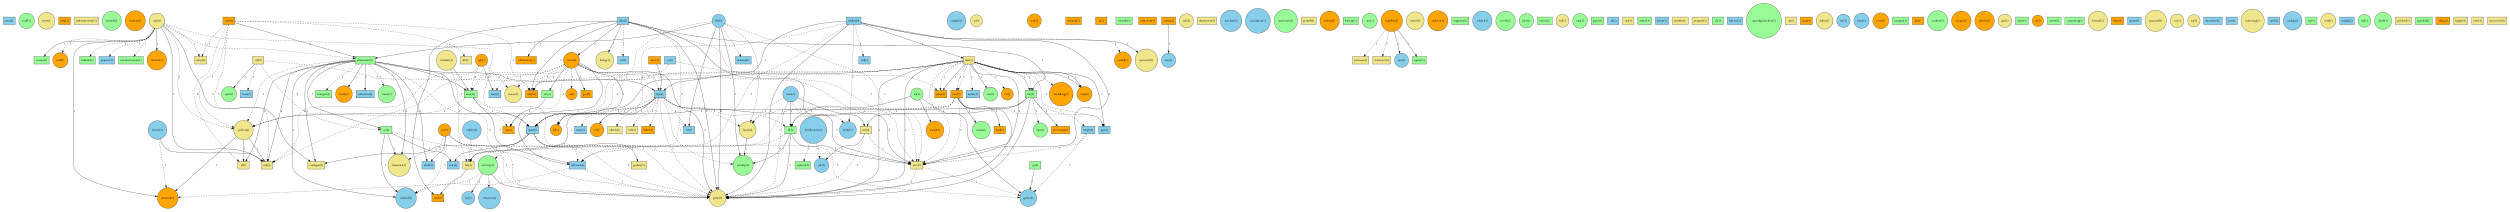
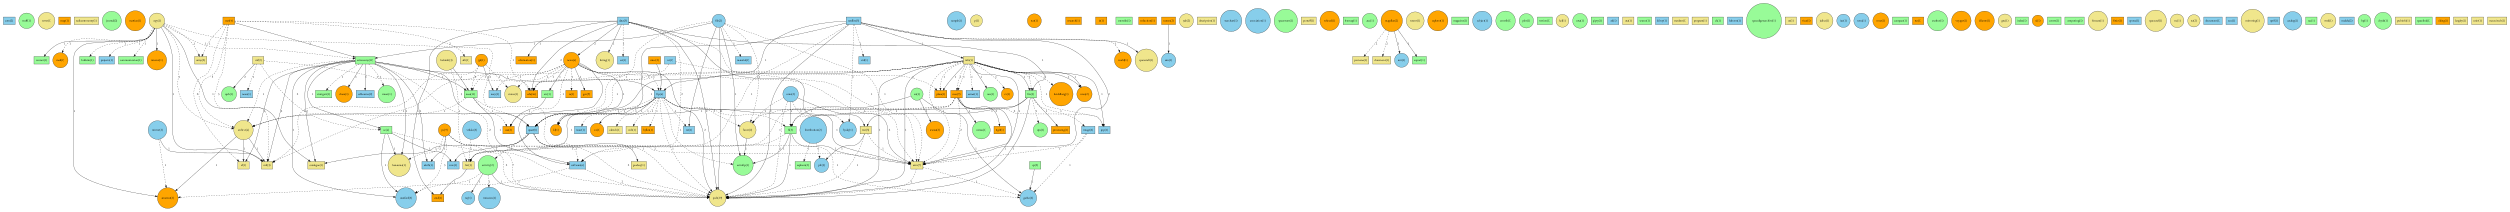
  digraph {
    fontname="EB Garamond"
    node [fillcolor=skyblue fontname="EB Garamond" shape=box style=filled]
    edge [fontname="EB Garamond" style=dashed]
    n1 [label="com(2)"]
    n2 [fillcolor=palegreen label="stuff(1)" shape=circle]
    n3 [fillcolor=khaki label="server(1)" shape=circle]
    n4 [fillcolor=orange label="map(1)"]
    n5 [fillcolor=khaki label="radioastronomy(1)"]
    n6 [fillcolor=palegreen label="journal(2)" shape=circle]
    n7 [fillcolor=orange label="martian(1)" shape=circle]
    n8 [fillcolor=khaki label="copy(1)" shape=circle]
    n9 [fillcolor=khaki label="army(2)"]
    n10 [fillcolor=palegreen label="contact(1)"]
    n11 [fillcolor=orange label="mail(2)" shape=circle]
    n12 [fillcolor=palegreen label="bulletin(1)"]
    n13 [label="projects(1)"]
    n14 [fillcolor=palegreen label="astronomy(12)"]
    n15 [fillcolor=palegreen label="communication(1)"]
    n16 [fillcolor=orange label="interest(1)" shape=circle]
    n17 [label="space(8)"]
    n18 [fillcolor=khaki label="catalogue(1)"]
    n19 [fillcolor=khaki label="archive(4)" shape=circle]
    n20 [fillcolor=orange label="amateur(2)" shape=circle]
    n21 [fillcolor=khaki label="mil(3)"]
    n22 [fillcolor=khaki label="pub(29)" shape=circle]
    n23 [label="ftp(4)"]
    n24 [fillcolor=khaki label="af(1)"]
    n25 [fillcolor=palegreen label="nasa(11)"]
    n26 [fillcolor=palegreen label="ac(4)"]
    n27 [fillcolor=orange label="chara(1)" shape=circle]
    n28 [label="solbourne(2)"]
    n29 [fillcolor=palegreen label="vmars(1)" shape=circle]
    n30 [fillcolor=palegreen label="stuttgart(1)"]
    n31 [label="uleth(1)"]
    n32 [fillcolor=khaki label="hanauma(1)" shape=circle]
    n33 [label="stanford(3)" shape=circle]
    n34 [label="software(6)"]
    n35 [label="vuw(1)"]
    n36 [fillcolor=palegreen label="activity(2)" shape=circle]
    n37 [fillcolor=khaki label="geodesy(1)"]
    n38 [fillcolor=palegreen label="fi(3)"]
    n39 [fillcolor=khaki label="astro(7)"]
    n40 [fillcolor=palegreen label="astroftp(1)" shape=circle]
    n41 [fillcolor=khaki label="list(3)"]
    n42 [fillcolor=khaki label="funet(2)" shape=circle]
    n43 [label="txt(1)"]
    n44 [fillcolor=orange label="kl(1)" shape=circle]
    n45 [fillcolor=khaki label="cicb(1)"]
    n46 [fillcolor=orange label="hylkn(1)"]
    n47 [label="issue(1)"]
    n48 [fillcolor=orange label="cco(1)" shape=circle]
    n49 [fillcolor=khaki label="caltech(1)"]
    n50 [fillcolor=orange label="asa(2)"]
    n51 [label="emission(1)" shape=circle]
    n52 [label="ray(1)" shape=circle]
    n53 [label="sample(1)" shape=circle]
    n54 [fillcolor=khaki label="ip(1)" shape=circle]
    n55 [fillcolor=palegreen label="au(3)" shape=circle]
    n56 [fillcolor=orange label="uwasa(2)" shape=circle]
    n57 [label="garbo(2)" shape=circle]
    n58 [fillcolor=orange label="kind(1)"]
    n59 [fillcolor=orange label="star(1)" shape=circle]
    n60 [fillcolor=khaki label="info(5)"]
    n61 [label="aarnet(1)"]
    n62 [fillcolor=palegreen label="sun(1)" shape=circle]
    n63 [fillcolor=orange label="cv(1)" shape=circle]
    n64 [fillcolor=orange label="heidelberg(1)" shape=circle]
    n65 [fillcolor=orange label="edu(16)"]
    n66 [fillcolor=orange label="plaza(1)"]
    n67 [fillcolor=orange label="nrao(2)" shape=circle]
    n68 [fillcolor=orange label="mac(9)"]
    n69 [fillcolor=palegreen label="fits(3)"]
    n70 [label="app(1)"]
    n71 [fillcolor=orange label="rigel(1)"]
    n72 [fillcolor=palegreen label="utexas(1)" shape=circle]
    n73 [fillcolor=khaki label="test(3)"]
    n74 [fillcolor=palegreen label="aips(1)" shape=circle]
    n75 [fillcolor=orange label="processing(1)"]
    n76 [label="image(2)"]
    n77 [label="gsfc(3)" shape=circle]
    n78 [fillcolor=orange label="research(1)"]
    n79 [fillcolor=orange label="ie(1)"]
    n80 [fillcolor=palegreen label="asteroids(1)"]
    n81 [fillcolor=orange label="reduction(1)"]
    n82 [fillcolor=orange label="misc(2)"]
    n83 [fillcolor=orange label="sumex(2)"]
    n84 [label="aim(1)" shape=circle]
    n85 [fillcolor=khaki label="yale(2)" shape=circle]
    n86 [fillcolor=khaki label="description(1)"]
    n87 [label="starchart(1)" shape=circle]
    n88 [label="association(1)" shape=circle]
    n89 [fillcolor=palegreen label="spacewarn(1)" shape=circle]
    n90 [fillcolor=orange label="atari(4)"]
    n91 [fillcolor=khaki label="afit(1)"]
    n92 [fillcolor=khaki label="pcstuff(1)"]
    n93 [fillcolor=orange label="refused(1)" shape=circle]
    n94 [fillcolor=palegreen label="hstmap(1)"]
    n95 [label="file(2)" shape=circle]
    n96 [label="material(2)"]
    n97 [fillcolor=palegreen label="iauc(1)" shape=circle]
    n98 [fillcolor=orange label="magellan(2)" shape=circle]
    n99 [fillcolor=khaki label="pomona(1)"]
    n100 [fillcolor=khaki label="claremont(1)"]
    n101 [label="mit(1)" shape=circle]
    n102 [fillcolor=palegreen label="export(1)"]
    n103 [label="data(3)"]
    n104 [fillcolor=orange label="news(4)" shape=circle]
    n105 [label="set(1)"]
    n106 [fillcolor=orange label="information(1)"]
    n107 [fillcolor=khaki label="listing(1)" shape=circle]
-   n108 [fillcolor=orange label="ra(1)" shape=circle]
+   n108 [fillcolor=orange label="ra(1)"]
    n109 [fillcolor=orange label="gov(9)"]
    n110 [fillcolor=palegreen label="arc(3)"]
    n111 [fillcolor=khaki label="status(1)" shape=circle]
    n112 [label="navy(1)"]
    n113 [fillcolor=khaki label="rusmv(1)" shape=circle]
    n114 [fillcolor=orange label="explorer(1)" shape=circle]
    n115 [fillcolor=palegreen label="magazine(1)"]
    n116 [label="subject(1)" shape=circle]
    n117 [fillcolor=palegreen label="contrib(1)" shape=circle]
    n118 [fillcolor=palegreen label="plot(1)" shape=circle]
    n119 [fillcolor=palegreen label="version(1)"]
    n120 [fillcolor=khaki label="kel(1)" shape=circle]
    n121 [fillcolor=palegreen label="ursa(1)" shape=circle]
    n122 [fillcolor=palegreen label="gipsy(1)"]
    n123 [label="csd(1)"]
    n124 [fillcolor=khaki label="rata(1)"]
    n125 [fillcolor=palegreen label="source(1)"]
    n126 [label="kilroy(1)"]
    n127 [fillcolor=khaki label="stardent(1)"]
    n128 [fillcolor=khaki label="program(1)"]
    n129 [fillcolor=palegreen label="uk(1)"]
    n130 [label="baboon(1)"]
    n131 [fillcolor=palegreen label="spacedigestarchive(1)" shape=circle]
    n132 [fillcolor=khaki label="oz(1)"]
    n133 [fillcolor=orange label="vicar(1)"]
    n134 [fillcolor=khaki label="julius(1)" shape=circle]
    n135 [label="iue(1)" shape=circle]
    n136 [label="tetra(1)" shape=circle]
    n137 [fillcolor=orange label="rosat(1)" shape=circle]
    n138 [label="satellite(5)"]
    n139 [label="hysky(1)" shape=circle]
    n140 [label="std(1)"]
    n141 [fillcolor=orange label="world(1)" shape=circle]
    n142 [fillcolor=khaki label="spacecraft(1)" shape=circle]
    n143 [fillcolor=palegreen label="canspace(1)"]
    n144 [fillcolor=orange label="rus(1)"]
    n145 [fillcolor=khaki label="iraf(2)"]
    n146 [fillcolor=palegreen label="qub(1)" shape=circle]
    n147 [label="noao(1)"]
    n148 [fillcolor=palegreen label="weather(1)" shape=circle]
    n149 [fillcolor=orange label="voyager(1)" shape=circle]
    n150 [label="hst(2)"]
    n151 [fillcolor=orange label="idlastro(1)" shape=circle]
    n152 [fillcolor=khaki label="gsu(1)" shape=circle]
    n153 [fillcolor=palegreen label="index(1)"]
    n154 [fillcolor=orange label="xi(1)" shape=circle]
    n155 [fillcolor=palegreen label="centre(1)"]
    n156 [fillcolor=palegreen label="computing(1)"]
    n157 [fillcolor=khaki label="forecast(1)" shape=circle]
    n158 [fillcolor=orange label="fitsio(1)"]
    n159 [label="epona(1)"]
    n160 [label="unix(2)" shape=circle]
    n161 [fillcolor=khaki label="spacecraf(1)" shape=circle]
    n162 [fillcolor=khaki label="bsc(1)" shape=circle]
    n163 [fillcolor=khaki label="nz(2)" shape=circle]
    n164 [label="document(1)"]
    n165 [fillcolor=khaki label="helsinki(3)" shape=circle]
    n166 [label="ecu(1)"]
    n167 [label="veikko(3)" shape=circle]
    n168 [fillcolor=palegreen label="cp(2)"]
    n169 [fillcolor=orange label="jpl(1)" shape=circle]
    n170 [fillcolor=khaki label="mirroring(1)" shape=circle]
    n171 [label="april(1)"]
    n172 [label="catalog(1)" shape=circle]
    n173 [label="mirror(2)" shape=circle]
    n174 [fillcolor=palegreen label="sac(1)"]
    n175 [fillcolor=khaki label="vmd(1)" shape=circle]
    n176 [label="distribution(2)" shape=circle]
    n177 [fillcolor=palegreen label="xephem(2)"]
    n178 [label="makela(2)"]
    n179 [fillcolor=palegreen label="hp(1)" shape=circle]
    n180 [fillcolor=palegreen label="chyde(1)" shape=circle]
    n181 [fillcolor=khaki label="pubinfo(1)"]
    n182 [fillcolor=orange label="pc(9)" shape=circle]
    n183 [fillcolor=palegreen label="spacelink(1)"]
    n184 [fillcolor=orange label="viking(1)"]
    n185 [fillcolor=khaki label="langley(1)"]
    n186 [fillcolor=khaki label="univ(1)"]
    n187 [fillcolor=khaki label="macscitech(1)"]
    n8 -> n9 [label=1]
    n8 -> n10 [label=1 style=solid]
    n8 -> n11 [label=1]
    n8 -> n12 [label=1]
    n8 -> n13 [label=1]
    n8 -> n14 [label=1]
    n8 -> n15 [label=1]
    n8 -> n16 [label=1 style=solid]
    n8 -> n17 [label=1]
    n8 -> n18 [label=1 style=solid]
    n8 -> n19 [label=1]
    n8 -> n20 [label=1 style=solid]
    n8 -> n21 [label=1 style=solid]
    n14 -> n17 [label=3 style=solid]
    n14 -> n18 [label=2 style=solid]
    n14 -> n19 [label=1]
    n14 -> n21 [label=2 style=solid]
    n14 -> n22 [label=2]
    n14 -> n23 [label=1 style=solid]
    n14 -> n24 [label=1 style=solid]
    n14 -> n25 [label=1 style=solid]
    n14 -> n26 [label=1 style=solid]
    n14 -> n27 [label=1 style=solid]
    n14 -> n28 [label=1 style=solid]
    n14 -> n29 [label=1]
    n14 -> n30 [label=1]
    n14 -> n31 [label=1 style=solid]
    n14 -> n32 [label=1 style=solid]
    n14 -> n33 [label=1 style=solid]
    n17 -> n18 [label=1 style=solid]
    n17 -> n22 [label=2]
    n17 -> n34 [label=1]
    n17 -> n35 [label=1 style=solid]
    n17 -> n36 [label=1]
    n17 -> n37 [label=1 style=solid]
    n19 -> n20 [label=1 style=solid]
    n19 -> n21 [label=1 style=solid]
    n19 -> n24 [label=1 style=solid]
    n23 -> n17 [label=1]
    n23 -> n22 [label=1]
    n23 -> n38 [label=1]
    n23 -> n39 [label=1 style=solid]
    n23 -> n40 [label=1]
    n23 -> n41 [label=1 style=solid]
    n23 -> n42 [label=2]
    n23 -> n43 [label=1]
    n23 -> n44 [label=1]
    n23 -> n45 [label=1]
    n23 -> n46 [label=1]
    n23 -> n47 [label=1]
    n23 -> n48 [label=1 style=solid]
    n23 -> n49 [label=1]
    n25 -> n19 [label=1]
    n25 -> n22 [label=1]
    n25 -> n34 [label=1 style=solid]
    n25 -> n50 [label=1]
    n26 -> n22 [label=2]
    n26 -> n32 [label=1 style=solid]
    n26 -> n33 [label=1 style=solid]
    n26 -> n35 [label=1 style=solid]
    n34 -> n22 [label=2]
    n34 -> n33 [label=1]
    n36 -> n20 [label=1]
    n36 -> n22 [label=1 style=solid]
    n36 -> n51 [label=1]
    n36 -> n52 [label=1 style=solid]
    n38 -> n22 [label=1 style=solid]
    n38 -> n39 [label=1 style=solid]
    n38 -> n40 [label=1 style=solid]
    n38 -> n41 [label=1]
    n39 -> n22 [label=1]
    n39 -> n57 [label=1]
    n41 -> n58 [label=1 style=solid]
    n42 -> n40 [label=1 style=solid]
    n55 -> n38 [label=1 style=solid]
    n55 -> n56 [label=1 style=solid]
    n55 -> n57 [label=1 style=solid]
    n60 -> n17 [label=1]
    n60 -> n17 [label=1 style=solid]
    n60 -> n22 [label=1 style=solid]
    n60 -> n22 [label=1 style=solid]
    n60 -> n39 [label=1]
    n60 -> n39 [label=1 style=solid]
    n60 -> n61 [label=1]
    n60 -> n62 [label=1 style=solid]
    n60 -> n63 [label=1]
    n60 -> n64 [label=1]
    n60 -> n65 [label=2]
    n60 -> n66 [label=1]
    n60 -> n66 [label=1 style=solid]
    n60 -> n67 [label=1 style=solid]
    n60 -> n67 [label=1 style=solid]
    n60 -> n68 [label=1]
    n60 -> n68 [label=1]
    n60 -> n69 [label=1]
    n60 -> n69 [label=1 style=solid]
    n60 -> n70 [label=1]
    n60 -> n70 [label=1 style=solid]
    n68 -> n22 [label=1 style=solid]
    n68 -> n38 [label=1]
    n68 -> n39 [label=2]
    n68 -> n41 [label=1]
    n68 -> n42 [label=1]
    n68 -> n70 [label=2]
    n68 -> n71 [label=2 style=solid]
    n68 -> n72 [label=1 style=solid]
    n69 -> n19 [label=1 style=solid]
    n69 -> n22 [label=1 style=solid]
    n69 -> n73 [label=1 style=solid]
    n69 -> n74 [label=1]
    n69 -> n75 [label=1 style=solid]
    n69 -> n76 [label=1]
    n73 -> n22 [label=1]
    n73 -> n39 [label=1]
    n73 -> n77 [label=1 style=solid]
    n76 -> n39 [label=1]
    n76 -> n57 [label=1]
    n82 -> n23 [label=1 style=solid]
    n83 -> n84 [label=1 style=solid]
    n90 -> n9 [label=1]
    n90 -> n14 [label=3 style=solid]
    n90 -> n19 [label=3]
    n90 -> n21 [label=3]
    n90 -> n24 [label=2]
    n90 -> n65 [label=1]
    n90 -> n91 [label=2]
    n95 -> n14 [label=1 style=solid]
    n95 -> n17 [label=1]
    n95 -> n22 [label=1 style=solid]
    n95 -> n39 [label=1]
    n95 -> n40 [label=1 style=solid]
    n95 -> n42 [label=1]
    n95 -> n43 [label=1 style=solid]
    n95 -> n96 [label=1]
    n98 -> n99 [label=2]
    n98 -> n100 [label=2]
    n98 -> n101 [label=1 style=solid]
    n98 -> n102 [label=1 style=solid]
    n103 -> n22 [label=2 style=solid]
    n103 -> n34 [label=2]
    n103 -> n39 [label=1]
    n103 -> n58 [label=1 style=solid]
    n103 -> n65 [label=2 style=solid]
    n103 -> n69 [label=1 style=solid]
    n103 -> n73 [label=1 style=solid]
    n103 -> n104 [label=2 style=solid]
    n103 -> n105 [label=1]
    n103 -> n106 [label=1 style=solid]
    n103 -> n107 [label=1 style=solid]
    n104 -> n21 [label=1]
    n104 -> n22 [label=2 style=solid]
    n104 -> n23 [label=1]
    n104 -> n25 [label=1]
    n104 -> n34 [label=1 style=solid]
    n104 -> n39 [label=1]
    n104 -> n44 [label=1 style=solid]
    n104 -> n50 [label=1]
    n104 -> n65 [label=1]
    n104 -> n108 [label=1]
    n104 -> n109 [label=1 style=solid]
    n104 -> n110 [label=1 style=solid]
    n104 -> n111 [label=1]
    n104 -> n112 [label=1]
    n110 -> n50 [label=1 style=solid]
    n138 -> n22 [label=2 style=solid]
    n138 -> n23 [label=1 style=solid]
    n138 -> n34 [label=1]
    n138 -> n39 [label=2 style=solid]
-   n138 -> n44 [label=1]
+   n138 -> n44 [label=1 style=solid]
    n138 -> n60 [label=1 style=solid]
    n138 -> n139 [label=1]
    n138 -> n140 [label=1]
    n138 -> n141 [label=1]
    n138 -> n142 [label=1 style=solid]
    n145 -> n26 [label=2]
    n145 -> n65 [label=1]
    n145 -> n146 [label=2 style=solid]
    n145 -> n147 [label=1]
    n150 -> n65 [label=1]
    n150 -> n66 [label=1]
    n160 -> n22 [label=2]
    n160 -> n38 [label=1 style=solid]
    n160 -> n39 [label=2 style=solid]
    n160 -> n42 [label=1]
    n160 -> n139 [label=1]
    n165 -> n25 [label=1 style=solid]
    n165 -> n41 [label=1]
    n167 -> n41 [label=1]
    n168 -> n57 [label=1 style=solid]
    n169 -> n21 [label=1]
    n169 -> n25 [label=2]
    n169 -> n111 [label=1]
    n169 -> n112 [label=1 style=solid]
    n173 -> n20 [label=1]
    n173 -> n21 [label=1 style=solid]
    n176 -> n77 [label=1]
    n176 -> n177 [label=1]
    n182 -> n22 [label=7]
    n182 -> n31 [label=1 style=solid]
    n182 -> n32 [label=2]
    n182 -> n33 [label=3]
    n182 -> n39 [label=2]
    n182 -> n57 [label=1]
  }
